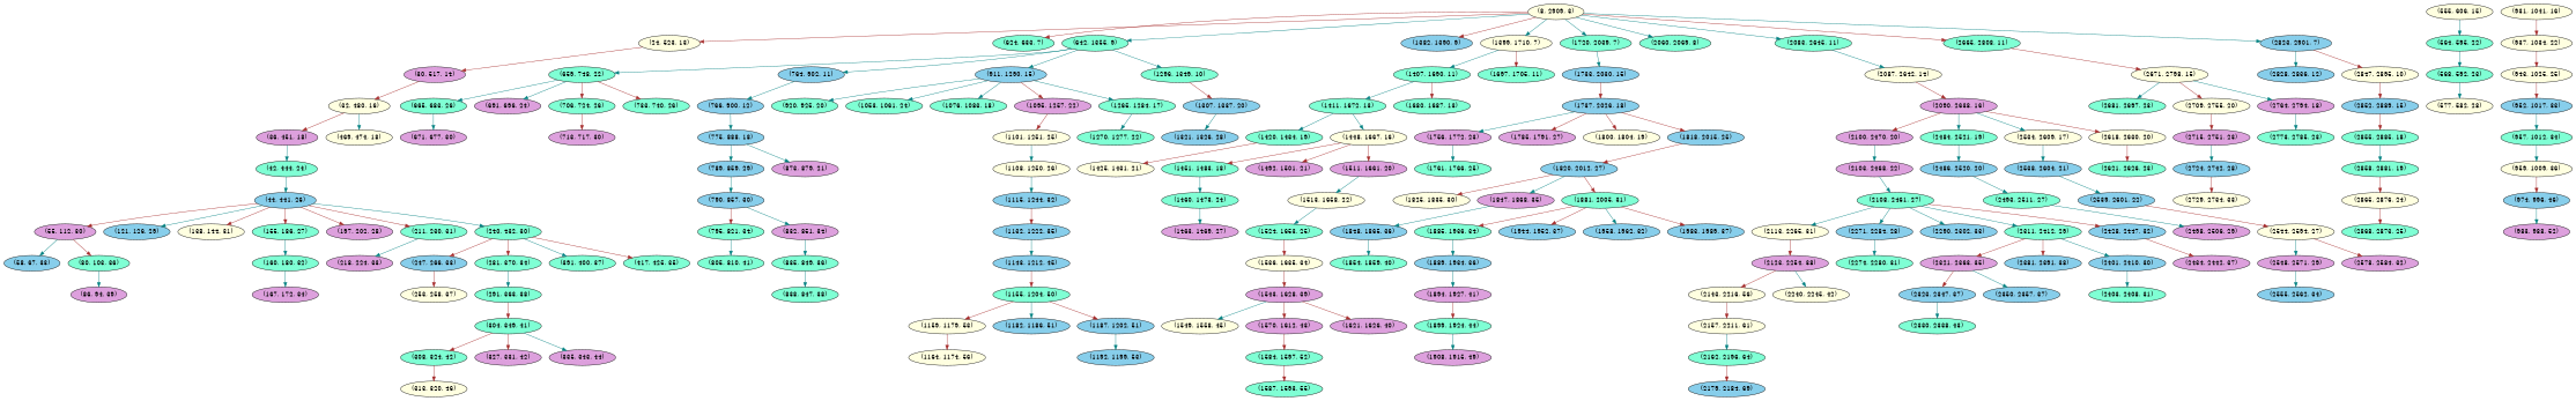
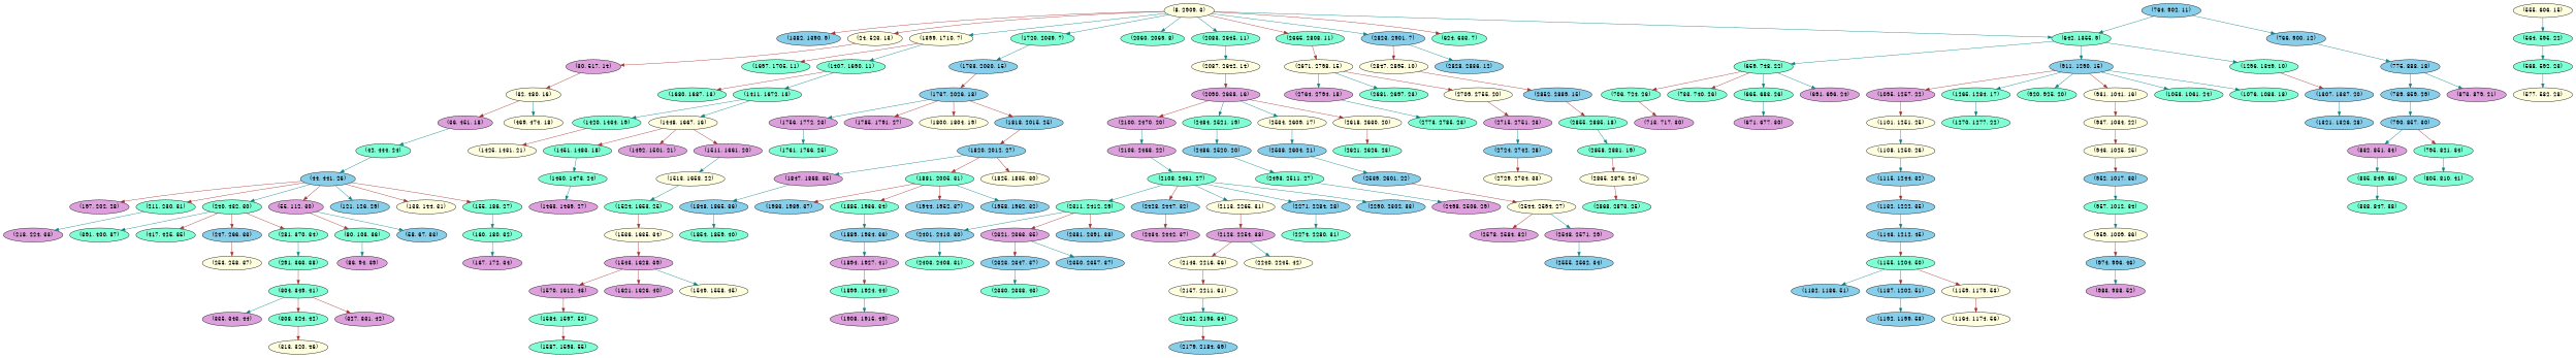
  digraph {
    node [fillcolor=aquamarine style=filled]
    edge [color=teal]
    "(8, 2909, 3)" [fillcolor=lightyellow]
    "(24, 523, 13)" [fillcolor=lightyellow]
    "(624, 633, 7)"
    "(642, 1355, 9)"
    "(1382, 1390, 9)" [fillcolor=skyblue]
    "(1399, 1710, 7)" [fillcolor=lightyellow]
    "(1720, 2039, 7)"
    "(2060, 2069, 8)"
    "(2083, 2645, 11)"
    "(2665, 2808, 11)"
    "(2823, 2901, 7)" [fillcolor=skyblue]
    "(30, 517, 14)" [fillcolor=plum]
    "(659, 748, 22)"
    "(764, 902, 11)" [fillcolor=skyblue]
    "(911, 1290, 15)" [fillcolor=skyblue]
    "(1296, 1349, 10)"
    "(1407, 1690, 11)"
    "(1697, 1705, 11)"
    "(1733, 2030, 15)" [fillcolor=skyblue]
    "(2087, 2642, 14)" [fillcolor=lightyellow]
    "(2671, 2798, 15)" [fillcolor=lightyellow]
    "(2828, 2836, 12)" [fillcolor=skyblue]
    "(2847, 2895, 10)" [fillcolor=lightyellow]
    "(32, 480, 16)" [fillcolor=lightyellow]
    "(36, 451, 18)" [fillcolor=plum]
    "(469, 474, 18)" [fillcolor=lightyellow]
    "(42, 444, 24)"
    "(44, 441, 26)" [fillcolor=skyblue]
    "(55, 112, 30)" [fillcolor=plum]
    "(121, 126, 29)" [fillcolor=skyblue]
    "(138, 144, 31)" [fillcolor=lightyellow]
    "(155, 186, 27)"
    "(197, 202, 28)" [fillcolor=plum]
    "(211, 230, 31)"
    "(240, 432, 30)"
    "(58, 67, 33)" [fillcolor=skyblue]
    "(80, 103, 36)"
    "(160, 180, 32)"
    "(218, 224, 33)" [fillcolor=plum]
    "(247, 266, 33)" [fillcolor=skyblue]
    "(281, 370, 34)"
    "(391, 400, 37)"
    "(417, 425, 35)"
    "(86, 94, 39)" [fillcolor=plum]
    "(167, 172, 34)" [fillcolor=plum]
    "(253, 258, 37)" [fillcolor=lightyellow]
    "(291, 363, 38)"
    "(304, 349, 41)"
    "(308, 324, 42)"
    "(327, 331, 42)" [fillcolor=plum]
    "(335, 343, 44)" [fillcolor=plum]
    "(313, 320, 46)" [fillcolor=lightyellow]
    "(555, 606, 15)" [fillcolor=lightyellow]
    "(564, 595, 22)"
    "(568, 592, 23)"
    "(577, 582, 28)" [fillcolor=lightyellow]
    "(665, 683, 26)"
    "(691, 696, 24)" [fillcolor=plum]
    "(706, 724, 26)"
    "(733, 740, 26)"
    "(766, 900, 12)" [fillcolor=skyblue]
    "(920, 925, 20)"
    "(931, 1041, 16)" [fillcolor=lightyellow]
    "(1053, 1061, 24)"
    "(1076, 1083, 18)"
    "(1095, 1257, 22)" [fillcolor=plum]
    "(1265, 1284, 17)"
    "(1307, 1337, 20)" [fillcolor=skyblue]
    "(671, 677, 30)" [fillcolor=plum]
    "(713, 717, 30)" [fillcolor=plum]
    "(775, 888, 18)" [fillcolor=skyblue]
    "(789, 859, 29)" [fillcolor=skyblue]
    "(873, 879, 21)" [fillcolor=plum]
    "(790, 857, 30)" [fillcolor=skyblue]
    "(795, 821, 34)"
    "(832, 851, 34)" [fillcolor=plum]
    "(805, 810, 41)"
    "(835, 849, 36)"
    "(838, 847, 38)"
    "(937, 1034, 22)" [fillcolor=lightyellow]
    "(1101, 1251, 25)" [fillcolor=lightyellow]
    "(1270, 1277, 22)"
    "(943, 1025, 25)" [fillcolor=lightyellow]
    "(952, 1017, 33)" [fillcolor=skyblue]
    "(957, 1012, 34)"
    "(959, 1009, 36)" [fillcolor=lightyellow]
    "(974, 996, 46)" [fillcolor=skyblue]
    "(983, 988, 52)" [fillcolor=plum]
    "(1108, 1250, 26)" [fillcolor=lightyellow]
    "(1115, 1244, 32)" [fillcolor=skyblue]
    "(1132, 1222, 35)" [fillcolor=skyblue]
    "(1143, 1212, 45)" [fillcolor=skyblue]
    "(1155, 1204, 50)"
    "(1159, 1179, 53)" [fillcolor=lightyellow]
    "(1182, 1186, 51)" [fillcolor=skyblue]
    "(1187, 1202, 51)" [fillcolor=skyblue]
    "(1164, 1174, 56)" [fillcolor=lightyellow]
    "(1192, 1199, 53)" [fillcolor=skyblue]
    "(1321, 1326, 28)" [fillcolor=skyblue]
    "(1411, 1672, 13)"
    "(1680, 1687, 13)"
    "(1420, 1434, 19)"
    "(1448, 1667, 16)" [fillcolor=lightyellow]
    "(1425, 1431, 21)" [fillcolor=lightyellow]
    "(1451, 1483, 18)"
    "(1492, 1501, 21)" [fillcolor=plum]
    "(1511, 1661, 20)" [fillcolor=plum]
    "(1460, 1473, 24)"
    "(1513, 1658, 22)" [fillcolor=lightyellow]
    "(1463, 1469, 27)" [fillcolor=plum]
    "(1524, 1653, 25)"
    "(1536, 1635, 34)" [fillcolor=lightyellow]
    "(1543, 1628, 39)" [fillcolor=plum]
    "(1549, 1558, 45)" [fillcolor=lightyellow]
    "(1570, 1612, 43)" [fillcolor=plum]
    "(1621, 1626, 40)" [fillcolor=plum]
    "(1584, 1597, 52)"
    "(1587, 1593, 55)"
    "(1737, 2026, 18)" [fillcolor=skyblue]
    "(1756, 1772, 23)" [fillcolor=plum]
    "(1785, 1791, 27)" [fillcolor=plum]
    "(1800, 1804, 19)" [fillcolor=lightyellow]
    "(1818, 2015, 25)" [fillcolor=skyblue]
    "(1761, 1766, 25)"
    "(1820, 2012, 27)" [fillcolor=skyblue]
    "(1825, 1835, 30)" [fillcolor=lightyellow]
    "(1847, 1868, 35)" [fillcolor=plum]
    "(1881, 2005, 31)"
    "(1848, 1865, 36)" [fillcolor=skyblue]
    "(1885, 1936, 34)"
    "(1944, 1952, 37)" [fillcolor=skyblue]
    "(1958, 1962, 32)" [fillcolor=skyblue]
    "(1983, 1989, 37)" [fillcolor=skyblue]
    "(1854, 1859, 40)"
    "(1889, 1934, 36)" [fillcolor=skyblue]
    "(1894, 1927, 41)" [fillcolor=plum]
    "(1899, 1924, 44)"
    "(1908, 1915, 49)" [fillcolor=plum]
    "(2090, 2638, 16)" [fillcolor=plum]
    "(2100, 2470, 20)" [fillcolor=plum]
    "(2484, 2521, 19)"
    "(2534, 2609, 17)" [fillcolor=lightyellow]
    "(2618, 2630, 20)" [fillcolor=lightyellow]
    "(2103, 2468, 22)" [fillcolor=plum]
    "(2486, 2520, 20)" [fillcolor=skyblue]
    "(2538, 2604, 21)" [fillcolor=skyblue]
    "(2621, 2626, 23)"
    "(2108, 2461, 27)"
    "(2113, 2265, 31)" [fillcolor=lightyellow]
    "(2271, 2284, 28)" [fillcolor=skyblue]
    "(2290, 2302, 33)" [fillcolor=skyblue]
    "(2311, 2412, 29)"
    "(2428, 2447, 32)" [fillcolor=skyblue]
    "(2123, 2254, 38)" [fillcolor=plum]
    "(2274, 2280, 31)"
    "(2321, 2363, 35)" [fillcolor=plum]
    "(2381, 2391, 38)" [fillcolor=skyblue]
    "(2401, 2410, 30)" [fillcolor=skyblue]
    "(2434, 2442, 37)" [fillcolor=plum]
    "(2143, 2216, 56)" [fillcolor=lightyellow]
    "(2240, 2245, 42)" [fillcolor=lightyellow]
    "(2157, 2211, 61)" [fillcolor=lightyellow]
    "(2162, 2196, 64)"
    "(2179, 2184, 69)" [fillcolor=skyblue]
    "(2323, 2347, 37)" [fillcolor=skyblue]
    "(2350, 2357, 37)" [fillcolor=skyblue]
    "(2403, 2408, 31)"
    "(2330, 2338, 43)"
    "(2493, 2511, 27)"
    "(2498, 2506, 29)" [fillcolor=plum]
    "(2539, 2601, 22)" [fillcolor=skyblue]
    "(2544, 2594, 27)" [fillcolor=lightyellow]
    "(2548, 2571, 29)" [fillcolor=plum]
    "(2578, 2584, 32)" [fillcolor=plum]
    "(2555, 2562, 34)" [fillcolor=skyblue]
    "(2681, 2697, 23)"
    "(2709, 2755, 20)" [fillcolor=lightyellow]
    "(2764, 2794, 18)" [fillcolor=plum]
    "(2715, 2751, 23)" [fillcolor=plum]
    "(2773, 2785, 23)"
    "(2724, 2742, 28)" [fillcolor=skyblue]
    "(2729, 2734, 33)" [fillcolor=lightyellow]
    "(2852, 2889, 15)" [fillcolor=skyblue]
    "(2855, 2885, 18)"
    "(2858, 2881, 19)"
    "(2865, 2876, 24)" [fillcolor=lightyellow]
    "(2868, 2873, 25)"
    "(8, 2909, 3)" -> "(24, 523, 13)" [color=brown]
    "(8, 2909, 3)" -> "(624, 633, 7)" [color=brown]
    "(8, 2909, 3)" -> "(642, 1355, 9)"
    "(8, 2909, 3)" -> "(1382, 1390, 9)" [color=brown]
    "(8, 2909, 3)" -> "(1399, 1710, 7)"
    "(8, 2909, 3)" -> "(1720, 2039, 7)"
    "(8, 2909, 3)" -> "(2060, 2069, 8)"
    "(8, 2909, 3)" -> "(2083, 2645, 11)"
    "(8, 2909, 3)" -> "(2665, 2808, 11)" [color=brown]
    "(8, 2909, 3)" -> "(2823, 2901, 7)"
    "(24, 523, 13)" -> "(30, 517, 14)" [color=brown]
    "(642, 1355, 9)" -> "(659, 748, 22)"
-   "(642, 1355, 9)" -> "(764, 902, 11)"
+   "(764, 902, 11)" -> "(642, 1355, 9)"
    "(642, 1355, 9)" -> "(911, 1290, 15)"
    "(642, 1355, 9)" -> "(1296, 1349, 10)"
    "(1399, 1710, 7)" -> "(1407, 1690, 11)"
    "(1399, 1710, 7)" -> "(1697, 1705, 11)" [color=brown]
    "(1720, 2039, 7)" -> "(1733, 2030, 15)"
    "(2083, 2645, 11)" -> "(2087, 2642, 14)"
    "(2665, 2808, 11)" -> "(2671, 2798, 15)" [color=brown]
    "(2823, 2901, 7)" -> "(2828, 2836, 12)"
    "(2823, 2901, 7)" -> "(2847, 2895, 10)" [color=brown]
    "(30, 517, 14)" -> "(32, 480, 16)" [color=brown]
    "(659, 748, 22)" -> "(665, 683, 26)"
    "(659, 748, 22)" -> "(691, 696, 24)"
    "(659, 748, 22)" -> "(706, 724, 26)" [color=brown]
    "(659, 748, 22)" -> "(733, 740, 26)" [color=brown]
    "(764, 902, 11)" -> "(766, 900, 12)"
    "(911, 1290, 15)" -> "(920, 925, 20)"
+   "(911, 1290, 15)" -> "(931, 1041, 16)" [color=brown]
    "(911, 1290, 15)" -> "(1053, 1061, 24)"
    "(911, 1290, 15)" -> "(1076, 1083, 18)"
    "(911, 1290, 15)" -> "(1095, 1257, 22)" [color=brown]
    "(911, 1290, 15)" -> "(1265, 1284, 17)"
    "(1296, 1349, 10)" -> "(1307, 1337, 20)" [color=brown]
    "(1407, 1690, 11)" -> "(1411, 1672, 13)"
    "(1407, 1690, 11)" -> "(1680, 1687, 13)" [color=brown]
    "(1733, 2030, 15)" -> "(1737, 2026, 18)" [color=brown]
    "(2087, 2642, 14)" -> "(2090, 2638, 16)" [color=brown]
    "(2671, 2798, 15)" -> "(2681, 2697, 23)"
    "(2671, 2798, 15)" -> "(2709, 2755, 20)" [color=brown]
    "(2671, 2798, 15)" -> "(2764, 2794, 18)"
    "(2847, 2895, 10)" -> "(2852, 2889, 15)" [color=brown]
    "(32, 480, 16)" -> "(36, 451, 18)" [color=brown]
    "(32, 480, 16)" -> "(469, 474, 18)"
    "(36, 451, 18)" -> "(42, 444, 24)"
    "(42, 444, 24)" -> "(44, 441, 26)"
    "(44, 441, 26)" -> "(55, 112, 30)" [color=brown]
    "(44, 441, 26)" -> "(121, 126, 29)"
    "(44, 441, 26)" -> "(138, 144, 31)" [color=brown]
    "(44, 441, 26)" -> "(155, 186, 27)" [color=brown]
    "(44, 441, 26)" -> "(197, 202, 28)" [color=brown]
    "(44, 441, 26)" -> "(211, 230, 31)" [color=brown]
    "(44, 441, 26)" -> "(240, 432, 30)"
    "(55, 112, 30)" -> "(58, 67, 33)"
    "(55, 112, 30)" -> "(80, 103, 36)" [color=brown]
    "(155, 186, 27)" -> "(160, 180, 32)"
    "(211, 230, 31)" -> "(218, 224, 33)"
    "(240, 432, 30)" -> "(247, 266, 33)" [color=brown]
    "(240, 432, 30)" -> "(281, 370, 34)" [color=brown]
    "(240, 432, 30)" -> "(391, 400, 37)"
    "(240, 432, 30)" -> "(417, 425, 35)" [color=brown]
    "(80, 103, 36)" -> "(86, 94, 39)"
    "(160, 180, 32)" -> "(167, 172, 34)"
    "(247, 266, 33)" -> "(253, 258, 37)" [color=brown]
    "(281, 370, 34)" -> "(291, 363, 38)"
    "(291, 363, 38)" -> "(304, 349, 41)" [color=brown]
    "(304, 349, 41)" -> "(308, 324, 42)" [color=brown]
    "(304, 349, 41)" -> "(327, 331, 42)" [color=brown]
    "(304, 349, 41)" -> "(335, 343, 44)"
    "(308, 324, 42)" -> "(313, 320, 46)" [color=brown]
    "(555, 606, 15)" -> "(564, 595, 22)"
    "(564, 595, 22)" -> "(568, 592, 23)"
    "(568, 592, 23)" -> "(577, 582, 28)"
    "(665, 683, 26)" -> "(671, 677, 30)"
    "(706, 724, 26)" -> "(713, 717, 30)" [color=brown]
    "(766, 900, 12)" -> "(775, 888, 18)"
    "(931, 1041, 16)" -> "(937, 1034, 22)" [color=brown]
    "(1095, 1257, 22)" -> "(1101, 1251, 25)" [color=brown]
    "(1265, 1284, 17)" -> "(1270, 1277, 22)"
    "(1307, 1337, 20)" -> "(1321, 1326, 28)"
    "(775, 888, 18)" -> "(789, 859, 29)"
    "(775, 888, 18)" -> "(873, 879, 21)"
    "(789, 859, 29)" -> "(790, 857, 30)"
    "(790, 857, 30)" -> "(795, 821, 34)" [color=brown]
    "(790, 857, 30)" -> "(832, 851, 34)"
    "(795, 821, 34)" -> "(805, 810, 41)"
    "(832, 851, 34)" -> "(835, 849, 36)"
    "(835, 849, 36)" -> "(838, 847, 38)"
    "(937, 1034, 22)" -> "(943, 1025, 25)" [color=brown]
    "(1101, 1251, 25)" -> "(1108, 1250, 26)"
    "(943, 1025, 25)" -> "(952, 1017, 33)" [color=brown]
    "(952, 1017, 33)" -> "(957, 1012, 34)"
    "(957, 1012, 34)" -> "(959, 1009, 36)"
    "(959, 1009, 36)" -> "(974, 996, 46)" [color=brown]
    "(974, 996, 46)" -> "(983, 988, 52)"
    "(1108, 1250, 26)" -> "(1115, 1244, 32)"
    "(1115, 1244, 32)" -> "(1132, 1222, 35)" [color=brown]
    "(1132, 1222, 35)" -> "(1143, 1212, 45)"
    "(1143, 1212, 45)" -> "(1155, 1204, 50)" [color=brown]
    "(1155, 1204, 50)" -> "(1159, 1179, 53)" [color=brown]
    "(1155, 1204, 50)" -> "(1182, 1186, 51)"
    "(1155, 1204, 50)" -> "(1187, 1202, 51)" [color=brown]
    "(1159, 1179, 53)" -> "(1164, 1174, 56)" [color=brown]
    "(1187, 1202, 51)" -> "(1192, 1199, 53)"
    "(1411, 1672, 13)" -> "(1420, 1434, 19)"
    "(1411, 1672, 13)" -> "(1448, 1667, 16)"
    "(1420, 1434, 19)" -> "(1425, 1431, 21)" [color=brown]
    "(1448, 1667, 16)" -> "(1451, 1483, 18)" [color=brown]
    "(1448, 1667, 16)" -> "(1492, 1501, 21)" [color=brown]
    "(1448, 1667, 16)" -> "(1511, 1661, 20)" [color=brown]
    "(1451, 1483, 18)" -> "(1460, 1473, 24)"
    "(1511, 1661, 20)" -> "(1513, 1658, 22)"
    "(1460, 1473, 24)" -> "(1463, 1469, 27)"
    "(1513, 1658, 22)" -> "(1524, 1653, 25)"
    "(1524, 1653, 25)" -> "(1536, 1635, 34)" [color=brown]
    "(1536, 1635, 34)" -> "(1543, 1628, 39)" [color=brown]
    "(1543, 1628, 39)" -> "(1549, 1558, 45)"
    "(1543, 1628, 39)" -> "(1570, 1612, 43)" [color=brown]
    "(1543, 1628, 39)" -> "(1621, 1626, 40)" [color=brown]
    "(1570, 1612, 43)" -> "(1584, 1597, 52)" [color=brown]
    "(1584, 1597, 52)" -> "(1587, 1593, 55)" [color=brown]
    "(1737, 2026, 18)" -> "(1756, 1772, 23)"
    "(1737, 2026, 18)" -> "(1785, 1791, 27)" [color=brown]
    "(1737, 2026, 18)" -> "(1800, 1804, 19)" [color=brown]
    "(1737, 2026, 18)" -> "(1818, 2015, 25)" [color=brown]
    "(1756, 1772, 23)" -> "(1761, 1766, 25)"
    "(1818, 2015, 25)" -> "(1820, 2012, 27)" [color=brown]
    "(1820, 2012, 27)" -> "(1825, 1835, 30)" [color=brown]
    "(1820, 2012, 27)" -> "(1847, 1868, 35)"
    "(1820, 2012, 27)" -> "(1881, 2005, 31)" [color=brown]
    "(1847, 1868, 35)" -> "(1848, 1865, 36)"
    "(1881, 2005, 31)" -> "(1885, 1936, 34)" [color=brown]
    "(1881, 2005, 31)" -> "(1944, 1952, 37)" [color=brown]
    "(1881, 2005, 31)" -> "(1958, 1962, 32)"
    "(1881, 2005, 31)" -> "(1983, 1989, 37)" [color=brown]
    "(1848, 1865, 36)" -> "(1854, 1859, 40)"
    "(1885, 1936, 34)" -> "(1889, 1934, 36)"
    "(1889, 1934, 36)" -> "(1894, 1927, 41)"
    "(1894, 1927, 41)" -> "(1899, 1924, 44)" [color=brown]
    "(1899, 1924, 44)" -> "(1908, 1915, 49)"
    "(2090, 2638, 16)" -> "(2100, 2470, 20)" [color=brown]
    "(2090, 2638, 16)" -> "(2484, 2521, 19)"
    "(2090, 2638, 16)" -> "(2534, 2609, 17)"
    "(2090, 2638, 16)" -> "(2618, 2630, 20)" [color=brown]
    "(2100, 2470, 20)" -> "(2103, 2468, 22)"
    "(2484, 2521, 19)" -> "(2486, 2520, 20)"
    "(2534, 2609, 17)" -> "(2538, 2604, 21)"
    "(2618, 2630, 20)" -> "(2621, 2626, 23)" [color=brown]
    "(2103, 2468, 22)" -> "(2108, 2461, 27)"
    "(2486, 2520, 20)" -> "(2493, 2511, 27)"
    "(2538, 2604, 21)" -> "(2539, 2601, 22)"
    "(2108, 2461, 27)" -> "(2113, 2265, 31)"
    "(2108, 2461, 27)" -> "(2271, 2284, 28)"
    "(2108, 2461, 27)" -> "(2290, 2302, 33)"
    "(2108, 2461, 27)" -> "(2311, 2412, 29)"
    "(2108, 2461, 27)" -> "(2428, 2447, 32)" [color=brown]
    "(2113, 2265, 31)" -> "(2123, 2254, 38)" [color=brown]
    "(2271, 2284, 28)" -> "(2274, 2280, 31)"
    "(2311, 2412, 29)" -> "(2321, 2363, 35)" [color=brown]
    "(2311, 2412, 29)" -> "(2381, 2391, 38)" [color=brown]
    "(2311, 2412, 29)" -> "(2401, 2410, 30)"
    "(2428, 2447, 32)" -> "(2434, 2442, 37)" [color=brown]
    "(2123, 2254, 38)" -> "(2143, 2216, 56)" [color=brown]
    "(2123, 2254, 38)" -> "(2240, 2245, 42)"
    "(2321, 2363, 35)" -> "(2323, 2347, 37)" [color=brown]
    "(2321, 2363, 35)" -> "(2350, 2357, 37)"
    "(2401, 2410, 30)" -> "(2403, 2408, 31)"
    "(2143, 2216, 56)" -> "(2157, 2211, 61)" [color=brown]
    "(2157, 2211, 61)" -> "(2162, 2196, 64)"
    "(2162, 2196, 64)" -> "(2179, 2184, 69)" [color=brown]
    "(2323, 2347, 37)" -> "(2330, 2338, 43)"
    "(2493, 2511, 27)" -> "(2498, 2506, 29)"
    "(2539, 2601, 22)" -> "(2544, 2594, 27)" [color=brown]
    "(2544, 2594, 27)" -> "(2548, 2571, 29)"
    "(2544, 2594, 27)" -> "(2578, 2584, 32)" [color=brown]
    "(2548, 2571, 29)" -> "(2555, 2562, 34)"
    "(2709, 2755, 20)" -> "(2715, 2751, 23)" [color=brown]
    "(2764, 2794, 18)" -> "(2773, 2785, 23)"
    "(2715, 2751, 23)" -> "(2724, 2742, 28)"
    "(2724, 2742, 28)" -> "(2729, 2734, 33)" [color=brown]
    "(2852, 2889, 15)" -> "(2855, 2885, 18)" [color=brown]
    "(2855, 2885, 18)" -> "(2858, 2881, 19)"
    "(2858, 2881, 19)" -> "(2865, 2876, 24)" [color=brown]
    "(2865, 2876, 24)" -> "(2868, 2873, 25)" [color=brown]
  }
